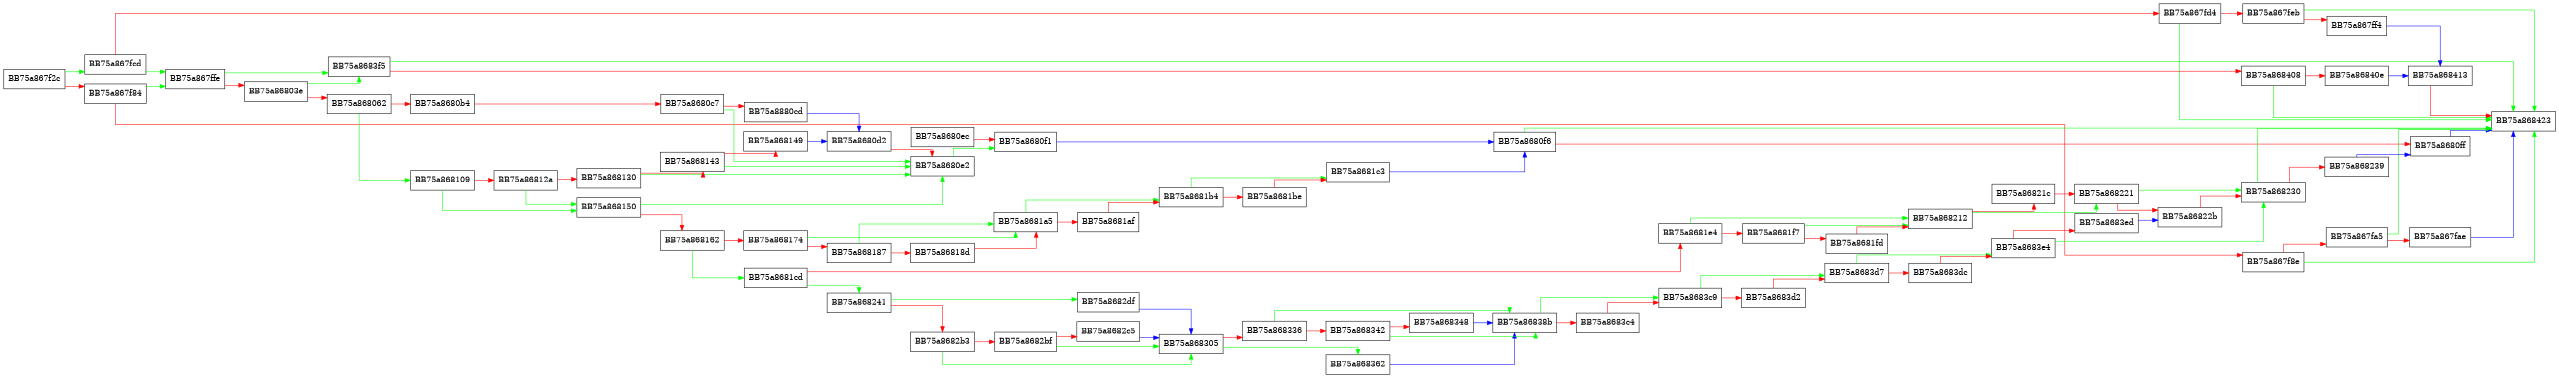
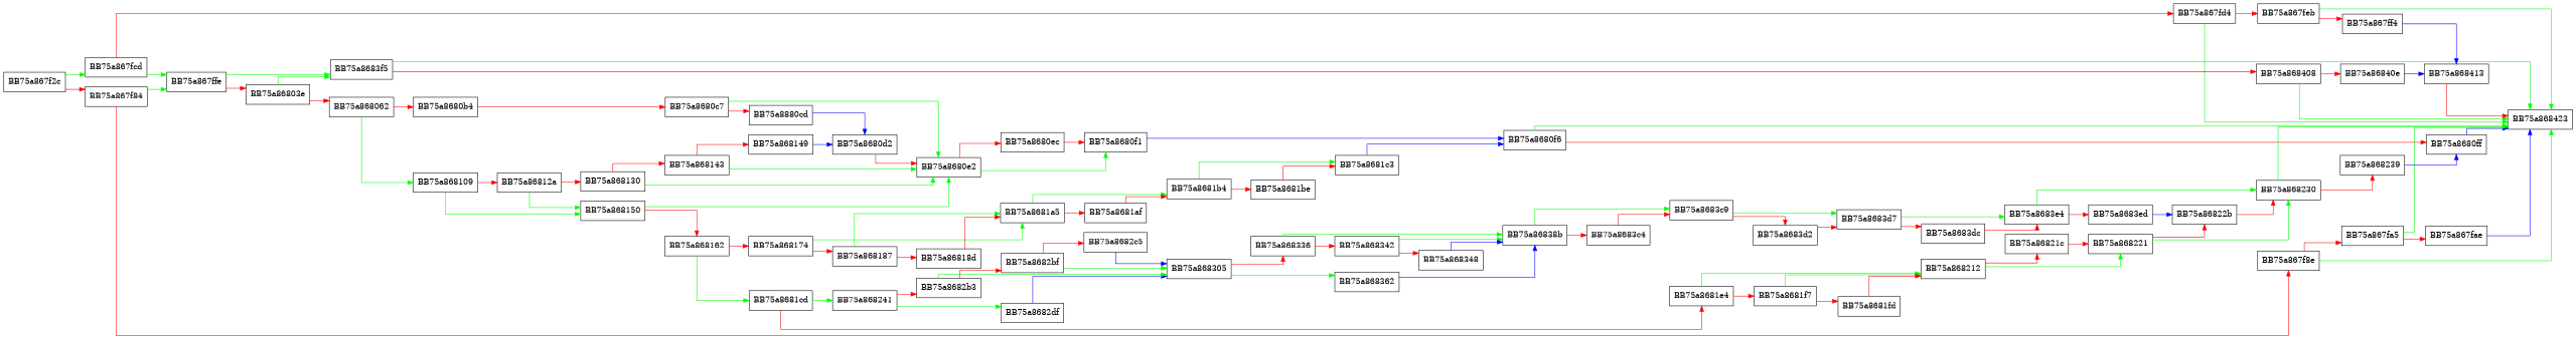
  digraph {
    rankdir=LR
    splines=ortho
    node [shape=box]
    edge [color=red]
    BB75a867f2c
    BB75a867fcd
    BB75a867f84
    BB75a867ffe
    BB75a867fd4
    BB75a867f8e
    BB75a8683f5
    BB75a86803e
    BB75a868423
    BB75a867feb
    BB75a867fa5
    BB75a868408
    BB75a868062
    BB75a867fae
    BB75a867ff4
    BB75a868413
    BB75a86840e
    BB75a868109
    BB75a8680b4
    BB75a868150
    BB75a86812a
    BB75a8680c7
    BB75a8680e2
    BB75a868162
    BB75a868130
    BB75a8680f1
    BB75a8680ec
    n28 [label=BB75a8880cd]
    BB75a8680f6
    BB75a8680d2
    BB75a8680ff
    BB75a8681cd
    BB75a868174
    BB75a868143
    BB75a868149
    BB75a868241
    BB75a8681e4
    BB75a8681a5
    BB75a868187
    BB75a8682df
    BB75a8682b3
    BB75a868212
    BB75a8681f7
    BB75a8681b4
    BB75a8681af
    BB75a86818d
    BB75a8681c3
    BB75a8681be
    BB75a868305
    BB75a8682bf
    BB75a868221
    BB75a86821c
    BB75a8681fd
    BB75a868230
    BB75a86822b
    BB75a868239
    BB75a868362
    BB75a868336
    BB75a8682c5
    BB75a86838b
    BB75a868342
    BB75a8683c9
    BB75a8683c4
    BB75a868348
    BB75a8683d7
    BB75a8683d2
    BB75a8683e4
    BB75a8683dc
    BB75a8683ed
    BB75a867f2c -> BB75a867fcd [color=green]
    BB75a867f2c -> BB75a867f84
    BB75a867fcd -> BB75a867ffe [color=green]
    BB75a867fcd -> BB75a867fd4
    BB75a867f84 -> BB75a867ffe [color=green]
    BB75a867f84 -> BB75a867f8e
    BB75a867ffe -> BB75a8683f5 [color=green]
    BB75a867ffe -> BB75a86803e
    BB75a867fd4 -> BB75a868423 [color=green]
    BB75a867fd4 -> BB75a867feb
    BB75a867f8e -> BB75a868423 [color=green]
    BB75a867f8e -> BB75a867fa5
    BB75a8683f5 -> BB75a868423 [color=green]
    BB75a8683f5 -> BB75a868408
    BB75a86803e -> BB75a8683f5 [color=green]
    BB75a86803e -> BB75a868062
    BB75a867feb -> BB75a868423 [color=green]
    BB75a867feb -> BB75a867ff4
    BB75a867fa5 -> BB75a868423 [color=green]
    BB75a867fa5 -> BB75a867fae
    BB75a868408 -> BB75a868423 [color=green]
    BB75a868408 -> BB75a86840e
    BB75a868062 -> BB75a868109 [color=green]
    BB75a868062 -> BB75a8680b4
    BB75a867fae -> BB75a868423 [color=blue]
    BB75a867ff4 -> BB75a868413 [color=blue]
    BB75a868413 -> BB75a868423
    BB75a86840e -> BB75a868413 [color=blue]
    BB75a868109 -> BB75a868150 [color=green]
    BB75a868109 -> BB75a86812a
    BB75a8680b4 -> BB75a8680c7
    BB75a868150 -> BB75a8680e2 [color=green]
    BB75a868150 -> BB75a868162
    BB75a86812a -> BB75a868150 [color=green]
    BB75a86812a -> BB75a868130
    BB75a8680c7 -> BB75a8680e2 [color=green]
    BB75a8680c7 -> n28
    BB75a8680e2 -> BB75a8680f1 [color=green]
+   BB75a8680e2 -> BB75a8680ec
    BB75a868162 -> BB75a8681cd [color=green]
    BB75a868162 -> BB75a868174
    BB75a868130 -> BB75a8680e2 [color=green]
    BB75a868130 -> BB75a868143
    BB75a8680f1 -> BB75a8680f6 [color=blue]
    BB75a8680ec -> BB75a8680f1
    n28 -> BB75a8680d2 [color=blue]
    BB75a8680f6 -> BB75a868423 [color=green]
    BB75a8680f6 -> BB75a8680ff
    BB75a8680d2 -> BB75a8680e2
    BB75a8680ff -> BB75a868423 [color=blue]
    BB75a8681cd -> BB75a868241 [color=green]
    BB75a8681cd -> BB75a8681e4
    BB75a868174 -> BB75a8681a5 [color=green]
    BB75a868174 -> BB75a868187
    BB75a868143 -> BB75a8680e2 [color=green]
    BB75a868143 -> BB75a868149
    BB75a868149 -> BB75a8680d2 [color=blue]
    BB75a868241 -> BB75a8682df [color=green]
    BB75a868241 -> BB75a8682b3
    BB75a8681e4 -> BB75a868212 [color=green]
    BB75a8681e4 -> BB75a8681f7
    BB75a8681a5 -> BB75a8681b4 [color=green]
    BB75a8681a5 -> BB75a8681af
    BB75a868187 -> BB75a8681a5 [color=green]
    BB75a868187 -> BB75a86818d
    BB75a8682df -> BB75a868305 [color=blue]
    BB75a8682b3 -> BB75a868305 [color=green]
    BB75a8682b3 -> BB75a8682bf
    BB75a868212 -> BB75a868221 [color=green]
    BB75a868212 -> BB75a86821c
    BB75a8681f7 -> BB75a868212 [color=green]
    BB75a8681f7 -> BB75a8681fd
    BB75a8681b4 -> BB75a8681c3 [color=green]
    BB75a8681b4 -> BB75a8681be
    BB75a8681af -> BB75a8681b4
    BB75a86818d -> BB75a8681a5
    BB75a8681c3 -> BB75a8680f6 [color=blue]
    BB75a8681be -> BB75a8681c3
    BB75a868305 -> BB75a868362 [color=green]
    BB75a868305 -> BB75a868336
    BB75a8682bf -> BB75a868305 [color=green]
    BB75a8682bf -> BB75a8682c5
    BB75a868221 -> BB75a868230 [color=green]
    BB75a868221 -> BB75a86822b
    BB75a86821c -> BB75a868221
    BB75a8681fd -> BB75a868212
    BB75a868230 -> BB75a868423 [color=green]
    BB75a868230 -> BB75a868239
    BB75a86822b -> BB75a868230
    BB75a868239 -> BB75a8680ff [color=blue]
    BB75a868362 -> BB75a86838b [color=blue]
    BB75a868336 -> BB75a86838b [color=green]
    BB75a868336 -> BB75a868342
    BB75a8682c5 -> BB75a868305 [color=blue]
    BB75a86838b -> BB75a8683c9 [color=green]
    BB75a86838b -> BB75a8683c4
    BB75a868342 -> BB75a86838b [color=green]
    BB75a868342 -> BB75a868348
    BB75a8683c9 -> BB75a8683d7 [color=green]
    BB75a8683c9 -> BB75a8683d2
    BB75a8683c4 -> BB75a8683c9
    BB75a868348 -> BB75a86838b [color=blue]
    BB75a8683d7 -> BB75a8683e4 [color=green]
    BB75a8683d7 -> BB75a8683dc
    BB75a8683d2 -> BB75a8683d7
    BB75a8683e4 -> BB75a868230 [color=green]
    BB75a8683e4 -> BB75a8683ed
    BB75a8683dc -> BB75a8683e4
    BB75a8683ed -> BB75a86822b [color=blue]
  }
